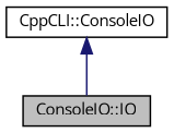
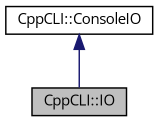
  digraph {
    fontname="Open Sans"
    node [color=black fontname="Open Sans" fontsize=10 shape=record style=filled]
-   n1 [fillcolor=grey75 fontcolor=black height=0.2 label="ConsoleIO::IO" width=0.4]
+   n1 [fillcolor=grey75 fontcolor=black height=0.2 label="CppCLI::IO" width=0.4]
    n2 [fillcolor=white height=0.2 label="CppCLI::ConsoleIO" width=0.4]
    n2 -> n1 [color=midnightblue dir=back fontname="Open Sans" fontsize=10 labelfontname=Helvetica labelfontsize=10 style=solid]
  }
